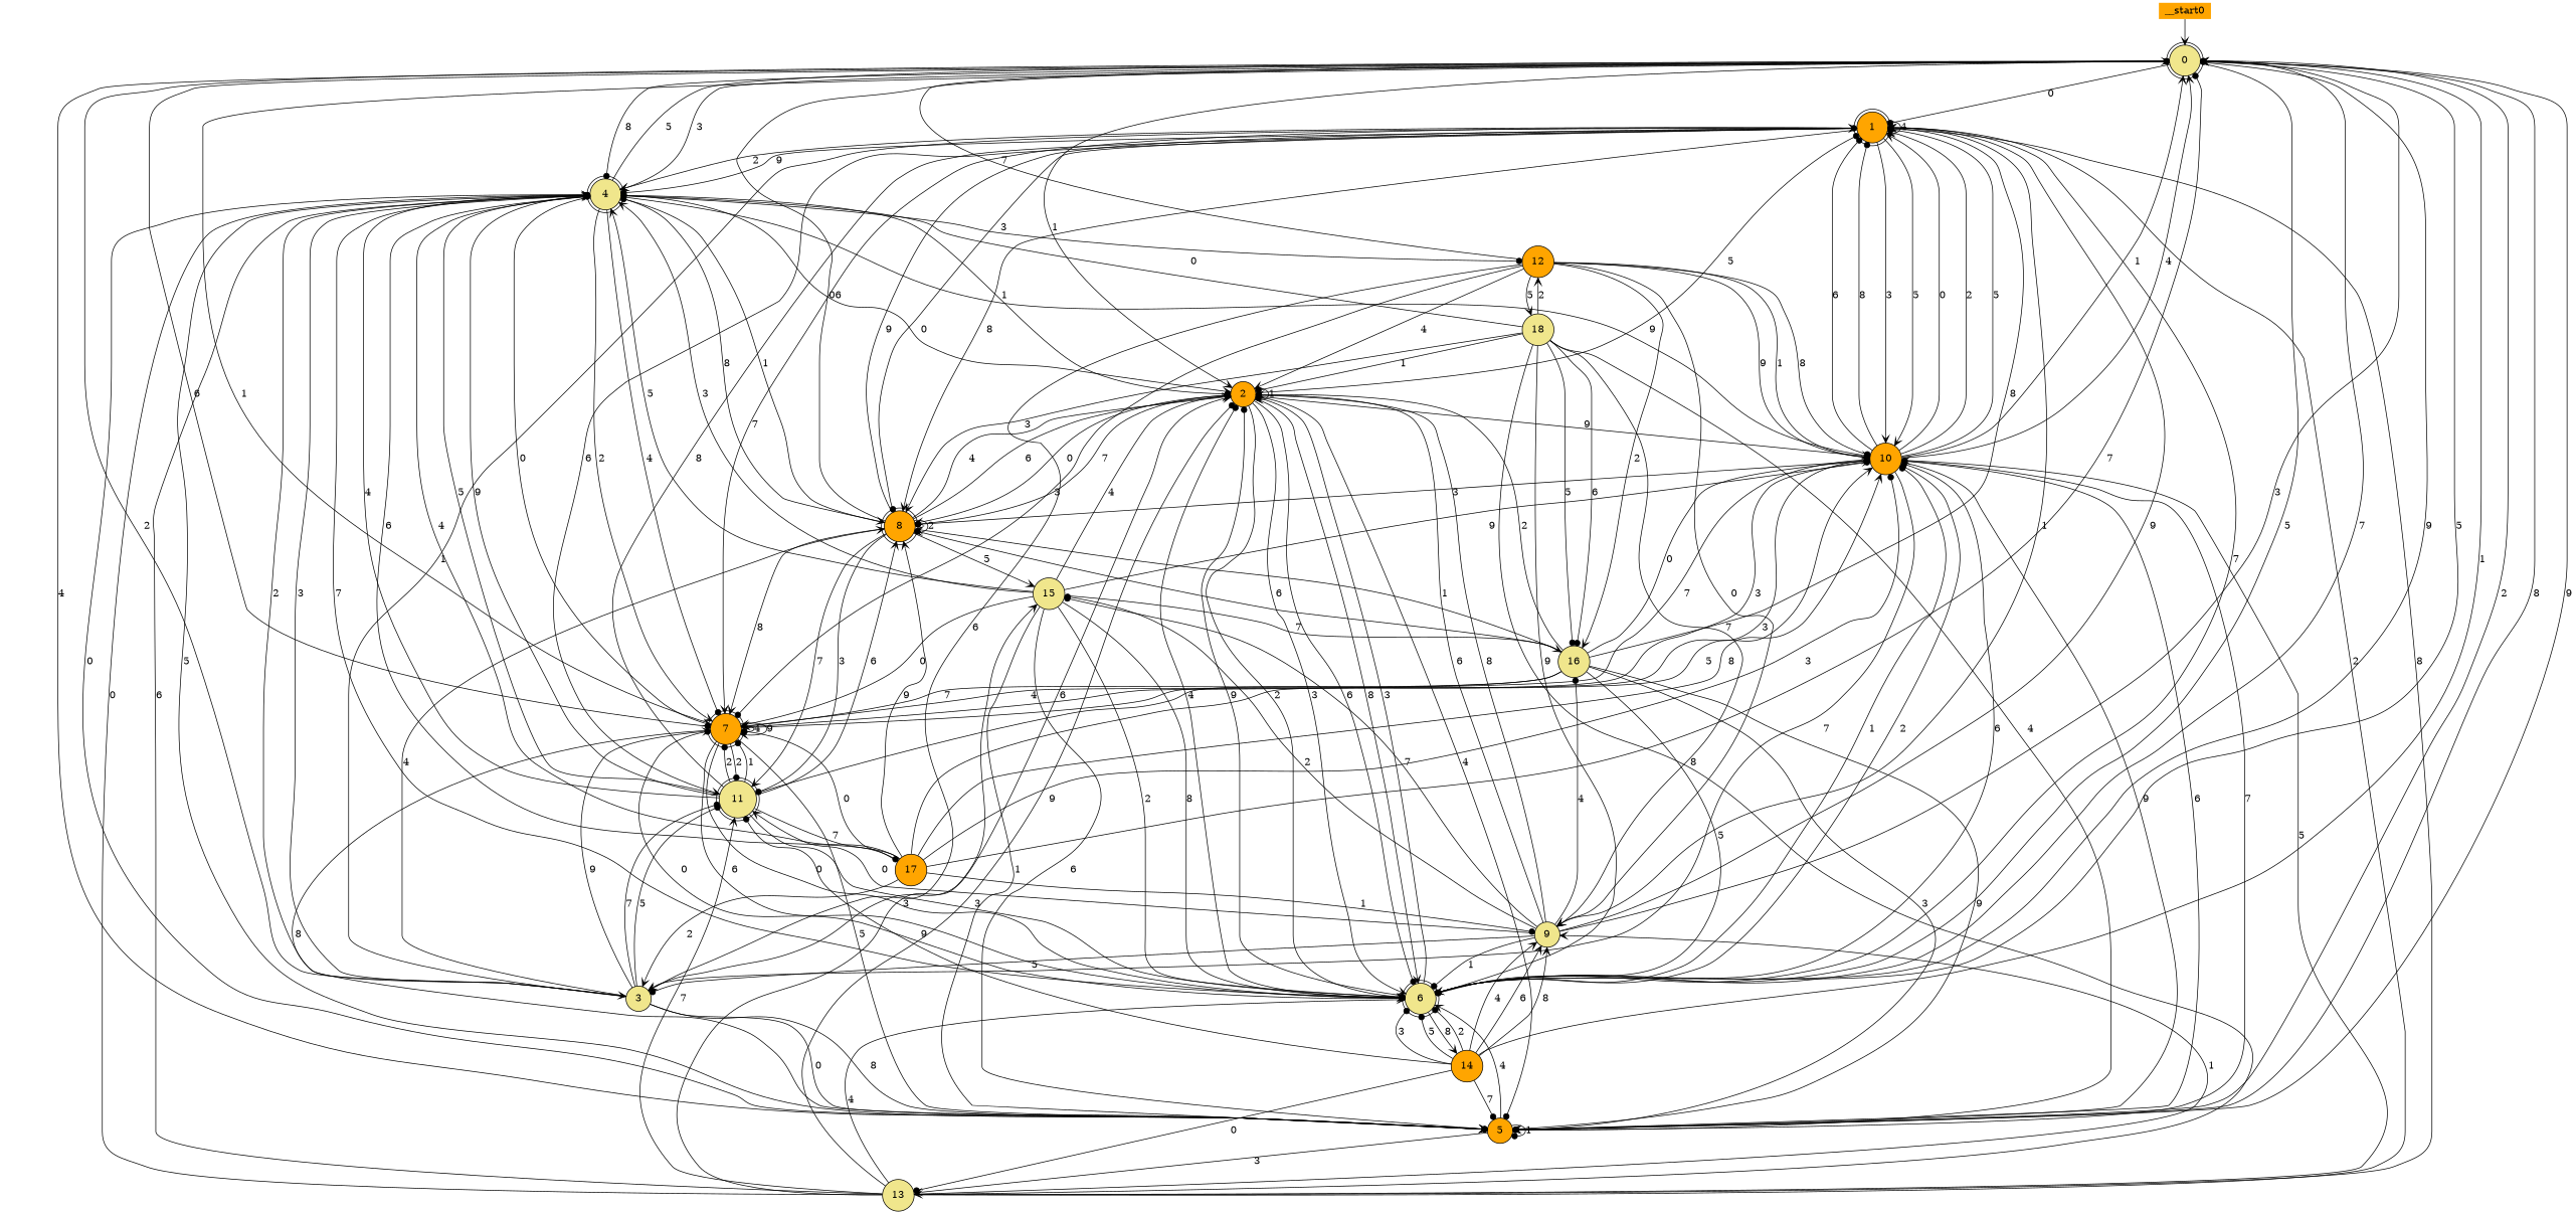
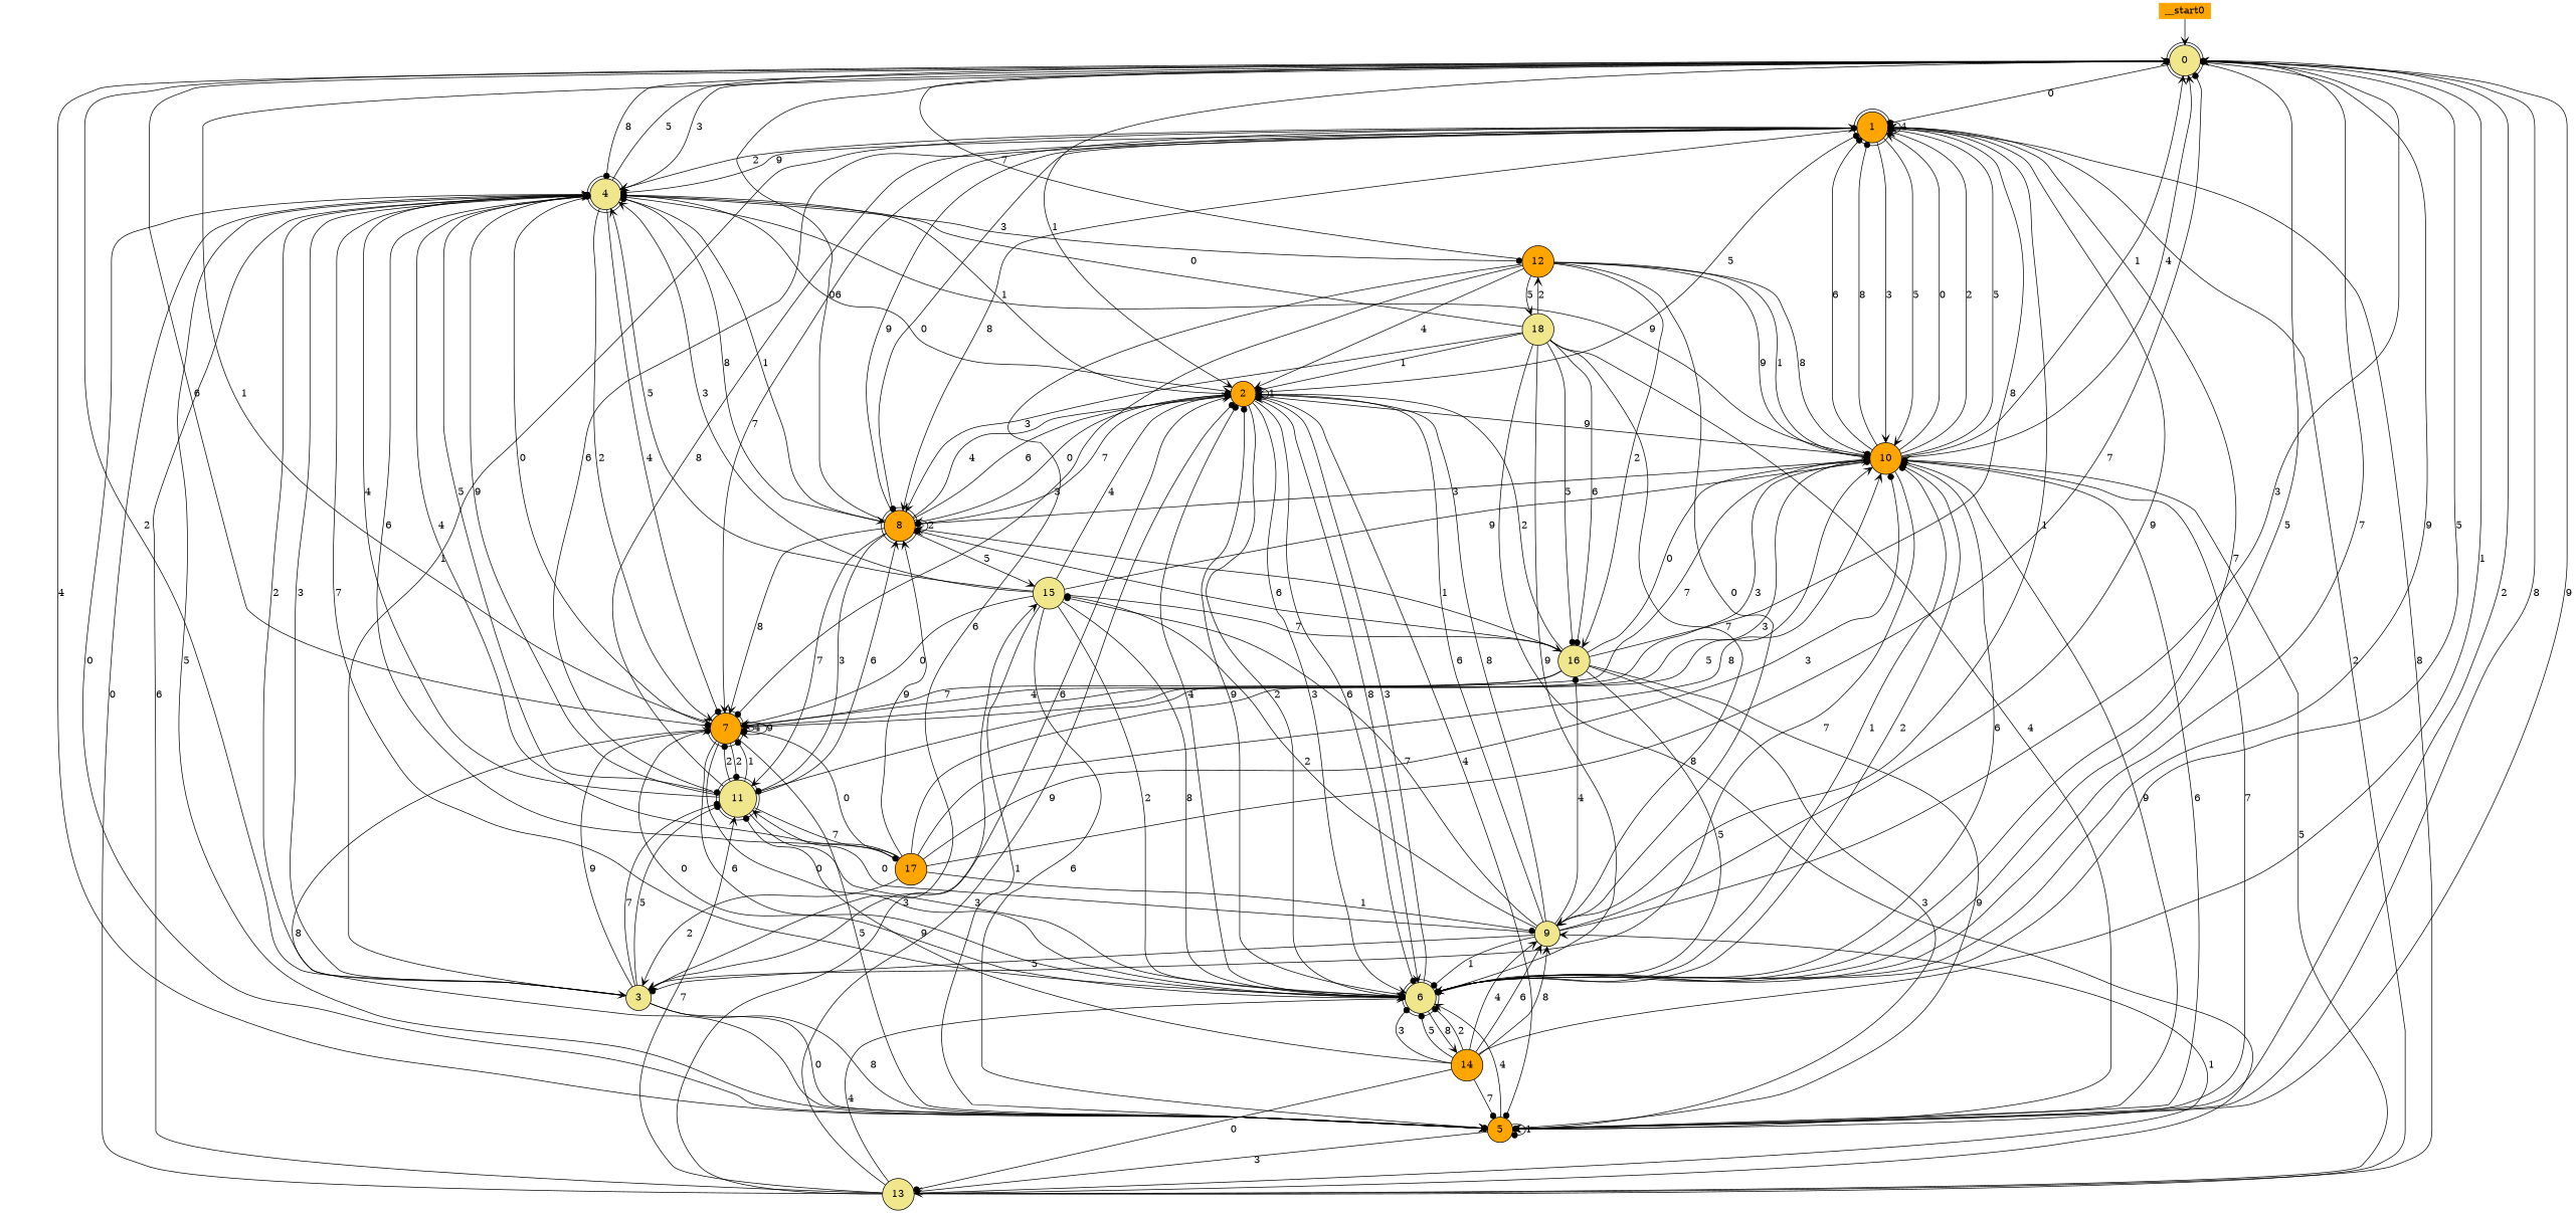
  digraph {
    node [fillcolor=khaki shape=circle style=filled]
    edge [arrowhead=vee]
    n1 [label=0 shape=doublecircle]
    n2 [fillcolor=orange label=1 shape=doublecircle]
    n3 [fillcolor=orange label=2]
    n4 [label=3]
    n5 [label=4 shape=doublecircle]
    n6 [fillcolor=orange label=5]
    n7 [label=6 shape=doublecircle]
    n8 [fillcolor=orange label=7 shape=doublecircle]
    n9 [fillcolor=orange label=8 shape=doublecircle]
    n10 [label=9]
    n11 [fillcolor=orange label=10]
    n12 [label=11 shape=doublecircle]
    n13 [fillcolor=orange label=12]
    n14 [label=13]
    n15 [fillcolor=orange label=14]
    n16 [label=15]
    n17 [label=16]
    n18 [fillcolor=orange label=17]
    n19 [label=18]
    __start0 [fillcolor=orange height=0 shape=none width=0]
    n1 -> n2 [arrowhead=dot label=0]
    n1 -> n3 [label=1]
    n1 -> n4 [label=2]
    n1 -> n5 [label=3]
    n1 -> n5 [arrowhead=dot label=8]
    n1 -> n6 [arrowhead=dot label=4]
    n1 -> n7 [label=5]
    n1 -> n7 [label=7]
    n1 -> n7 [arrowhead=dot label=9]
    n1 -> n8 [arrowhead=dot label=6]
    n2 -> n2 [label=4]
    n2 -> n5 [label=2]
    n2 -> n5 [arrowhead=dot label=9]
    n2 -> n8 [label=7]
    n2 -> n9 [arrowhead=dot label=0]
    n2 -> n9 [label=8]
    n2 -> n10 [label=1]
    n2 -> n11 [label=3]
    n2 -> n11 [label=5]
-   n2 -> n12 [label=6]
+   n2 -> n12 [arrowhead=dot label=6]
    n3 -> n2 [arrowhead=dot label=5]
    n3 -> n3 [label=1]
    n3 -> n6 [arrowhead=dot label=4]
    n3 -> n7 [arrowhead=dot label=2]
    n3 -> n7 [label=3]
    n3 -> n7 [arrowhead=dot label=6]
    n3 -> n7 [label=8]
    n3 -> n9 [label=0]
    n3 -> n9 [arrowhead=dot label=7]
    n3 -> n11 [arrowhead=dot label=9]
    n4 -> n2 [label=1]
    n4 -> n3 [label=6]
    n4 -> n5 [arrowhead=dot label=2]
    n4 -> n5 [label=3]
    n4 -> n6 [label=0]
    n4 -> n6 [label=8]
    n4 -> n8 [label=9]
-   n4 -> n9 [label=4]
    n4 -> n12 [arrowhead=dot label=5]
    n4 -> n12 [arrowhead=dot label=7]
    n5 -> n1 [arrowhead=dot label=5]
    n5 -> n3 [arrowhead=dot label=1]
    n5 -> n3 [label=6]
    n5 -> n7 [arrowhead=dot label=7]
    n5 -> n8 [label=0]
    n5 -> n8 [label=2]
    n5 -> n8 [arrowhead=dot label=4]
    n5 -> n9 [label=8]
    n5 -> n11 [label=9]
    n5 -> n13 [arrowhead=dot label=3]
    n6 -> n1 [label=2]
    n6 -> n1 [label=8]
    n6 -> n1 [arrowhead=dot label=9]
    n6 -> n5 [label=0]
    n6 -> n5 [arrowhead=dot label=5]
    n6 -> n6 [arrowhead=dot label=1]
    n6 -> n7 [label=4]
    n6 -> n11 [arrowhead=dot label=6]
    n6 -> n11 [arrowhead=dot label=7]
    n6 -> n14 [label=3]
    n7 -> n1 [arrowhead=dot label=5]
    n7 -> n2 [label=7]
    n7 -> n3 [arrowhead=dot label=3]
    n7 -> n3 [arrowhead=dot label=4]
    n7 -> n3 [arrowhead=dot label=9]
    n7 -> n8 [arrowhead=dot label=0]
    n7 -> n11 [arrowhead=dot label=1]
    n7 -> n11 [arrowhead=dot label=2]
    n7 -> n11 [arrowhead=dot label=6]
    n7 -> n15 [label=8]
    n8 -> n1 [arrowhead=dot label=1]
    n8 -> n6 [label=5]
    n8 -> n6 [arrowhead=dot label=8]
    n8 -> n7 [arrowhead=dot label=0]
    n8 -> n7 [label=6]
    n8 -> n8 [arrowhead=dot label=4]
    n8 -> n8 [label=9]
    n8 -> n11 [label=3]
    n8 -> n11 [label=7]
    n8 -> n12 [arrowhead=dot label=2]
-   n9 -> n1 [arrowhead=dot label=0]
+   n9 -> n1 [label=0]
    n9 -> n2 [arrowhead=dot label=9]
    n9 -> n3 [label=4]
    n9 -> n3 [label=6]
    n9 -> n5 [arrowhead=dot label=1]
    n9 -> n8 [label=8]
    n9 -> n9 [label=2]
    n9 -> n12 [arrowhead=dot label=3]
    n9 -> n12 [label=7]
    n9 -> n16 [label=5]
    n10 -> n1 [arrowhead=dot label=3]
    n10 -> n2 [arrowhead=dot label=9]
    n10 -> n3 [arrowhead=dot label=6]
    n10 -> n3 [arrowhead=dot label=8]
    n10 -> n4 [arrowhead=dot label=5]
    n10 -> n7 [arrowhead=dot label=1]
    n10 -> n12 [label=0]
    n10 -> n16 [arrowhead=dot label=2]
    n10 -> n16 [arrowhead=dot label=7]
    n10 -> n17 [arrowhead=dot label=4]
    n11 -> n1 [label=1]
    n11 -> n1 [label=4]
    n11 -> n2 [label=0]
    n11 -> n2 [label=2]
    n11 -> n2 [arrowhead=dot label=5]
    n11 -> n2 [arrowhead=dot label=6]
    n11 -> n2 [arrowhead=dot label=8]
    n11 -> n4 [label=7]
    n11 -> n6 [arrowhead=dot label=9]
    n11 -> n9 [arrowhead=dot label=3]
    n12 -> n2 [label=8]
    n12 -> n5 [label=4]
    n12 -> n5 [arrowhead=dot label=5]
    n12 -> n5 [label=9]
    n12 -> n7 [arrowhead=dot label=3]
    n12 -> n8 [arrowhead=dot label=1]
    n12 -> n8 [arrowhead=dot label=2]
    n12 -> n9 [label=6]
    n12 -> n11 [arrowhead=dot label=3]
    n12 -> n18 [arrowhead=dot label=7]
    n13 -> n1 [label=7]
    n13 -> n3 [label=4]
    n13 -> n4 [label=6]
    n13 -> n8 [arrowhead=dot label=3]
    n13 -> n10 [label=0]
    n13 -> n11 [arrowhead=dot label=1]
    n13 -> n11 [arrowhead=dot label=8]
    n13 -> n11 [arrowhead=dot label=9]
    n13 -> n17 [label=2]
    n13 -> n19 [label=5]
    n14 -> n2 [label=2]
    n14 -> n2 [arrowhead=dot label=8]
    n14 -> n3 [arrowhead=dot label=9]
    n14 -> n5 [arrowhead=dot label=0]
    n14 -> n5 [arrowhead=dot label=6]
    n14 -> n7 [label=4]
    n14 -> n10 [label=1]
    n14 -> n11 [label=5]
    n14 -> n12 [label=7]
    n14 -> n16 [label=3]
    n15 -> n1 [label=1]
    n15 -> n6 [arrowhead=dot label=7]
    n15 -> n7 [arrowhead=dot label=2]
    n15 -> n7 [arrowhead=dot label=3]
    n15 -> n7 [arrowhead=dot label=5]
    n15 -> n10 [label=4]
    n15 -> n10 [label=6]
    n15 -> n10 [label=8]
    n15 -> n12 [arrowhead=dot label=9]
    n15 -> n14 [arrowhead=dot label=0]
    n16 -> n3 [arrowhead=dot label=4]
    n16 -> n5 [label=3]
    n16 -> n5 [label=5]
    n16 -> n6 [arrowhead=dot label=1]
    n16 -> n6 [label=6]
    n16 -> n7 [label=2]
    n16 -> n7 [arrowhead=dot label=8]
    n16 -> n8 [label=0]
    n16 -> n11 [arrowhead=dot label=9]
    n16 -> n17 [label=7]
    n17 -> n2 [label=8]
    n17 -> n3 [label=2]
    n17 -> n6 [arrowhead=dot label=3]
    n17 -> n6 [label=9]
    n17 -> n7 [arrowhead=dot label=5]
    n17 -> n8 [label=4]
    n17 -> n8 [label=7]
    n17 -> n9 [label=1]
    n17 -> n9 [arrowhead=dot label=6]
    n17 -> n11 [arrowhead=dot label=0]
    n18 -> n1 [arrowhead=dot label=7]
    n18 -> n4 [label=2]
    n18 -> n5 [label=4]
    n18 -> n5 [arrowhead=dot label=6]
    n18 -> n8 [arrowhead=dot label=0]
    n18 -> n9 [label=9]
    n18 -> n10 [arrowhead=dot label=1]
    n18 -> n11 [arrowhead=dot label=3]
    n18 -> n11 [label=5]
    n18 -> n11 [label=8]
    n19 -> n3 [arrowhead=dot label=1]
    n19 -> n5 [arrowhead=dot label=0]
    n19 -> n6 [label=4]
    n19 -> n7 [arrowhead=dot label=9]
    n19 -> n9 [label=3]
    n19 -> n10 [label=7]
    n19 -> n13 [label=2]
    n19 -> n14 [label=8]
    n19 -> n17 [arrowhead=dot label=5]
    n19 -> n17 [arrowhead=dot label=6]
    __start0 -> n1
  }
